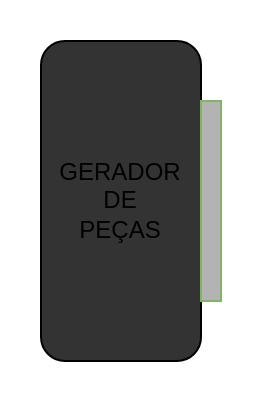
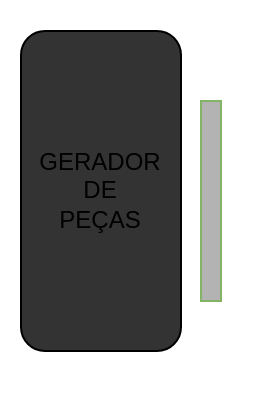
  <mxCell id="0" />
  <mxCell id="1" parent="0" />
- <mxCell id="2" value="GERADOR&lt;br&gt;DE&lt;br&gt;PEÇAS" style="rounded=1;whiteSpace=wrap;html=1;fillColor=#333333;" vertex="1" parent="1"><mxGeometry x="20" y="20" width="80" height="160" as="geometry" /></mxCell>
+ <mxCell id="2" value="GERADOR&lt;br&gt;DE&lt;br&gt;PEÇAS" style="rounded=1;whiteSpace=wrap;html=1;fillColor=#333333;" vertex="1" parent="1"><mxGeometry x="10" y="15" width="80" height="160" as="geometry" /></mxCell>
  <mxCell id="3" value="" style="rounded=0;whiteSpace=wrap;html=1;fillColor=#B3B3B3;strokeColor=#82b366;" vertex="1" parent="1"><mxGeometry x="100" y="50" width="10" height="100" as="geometry" /></mxCell>
